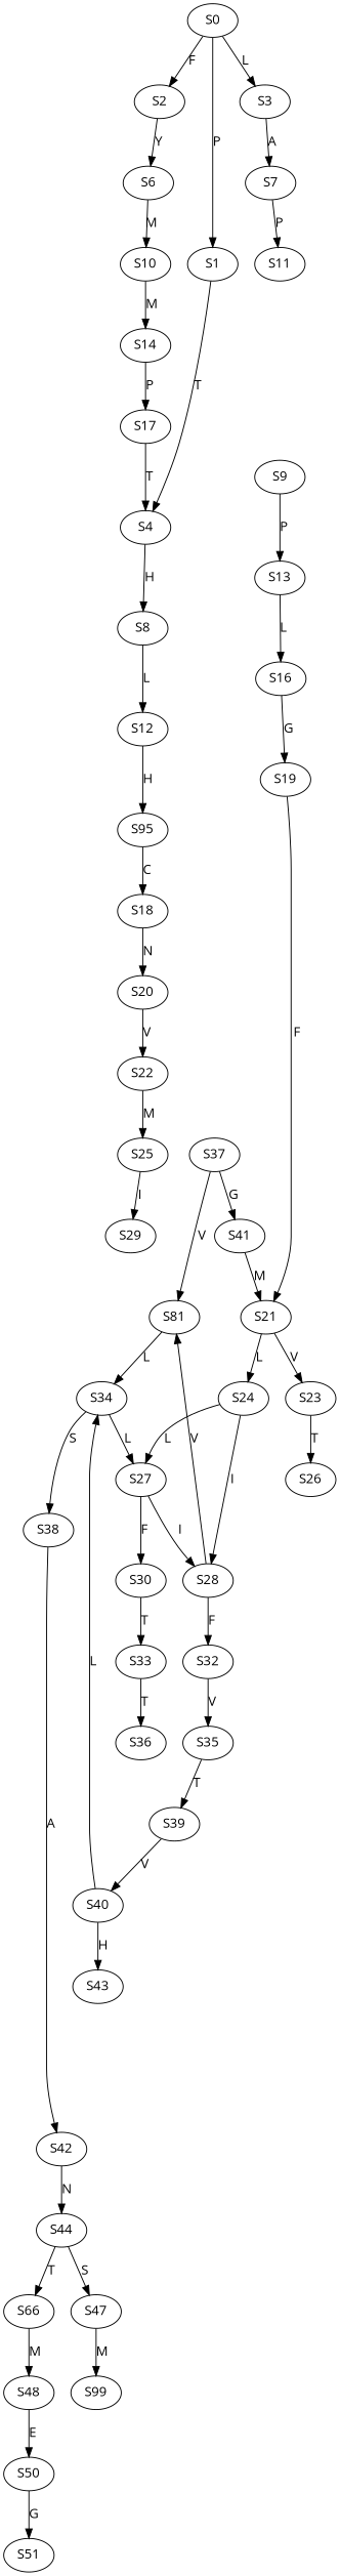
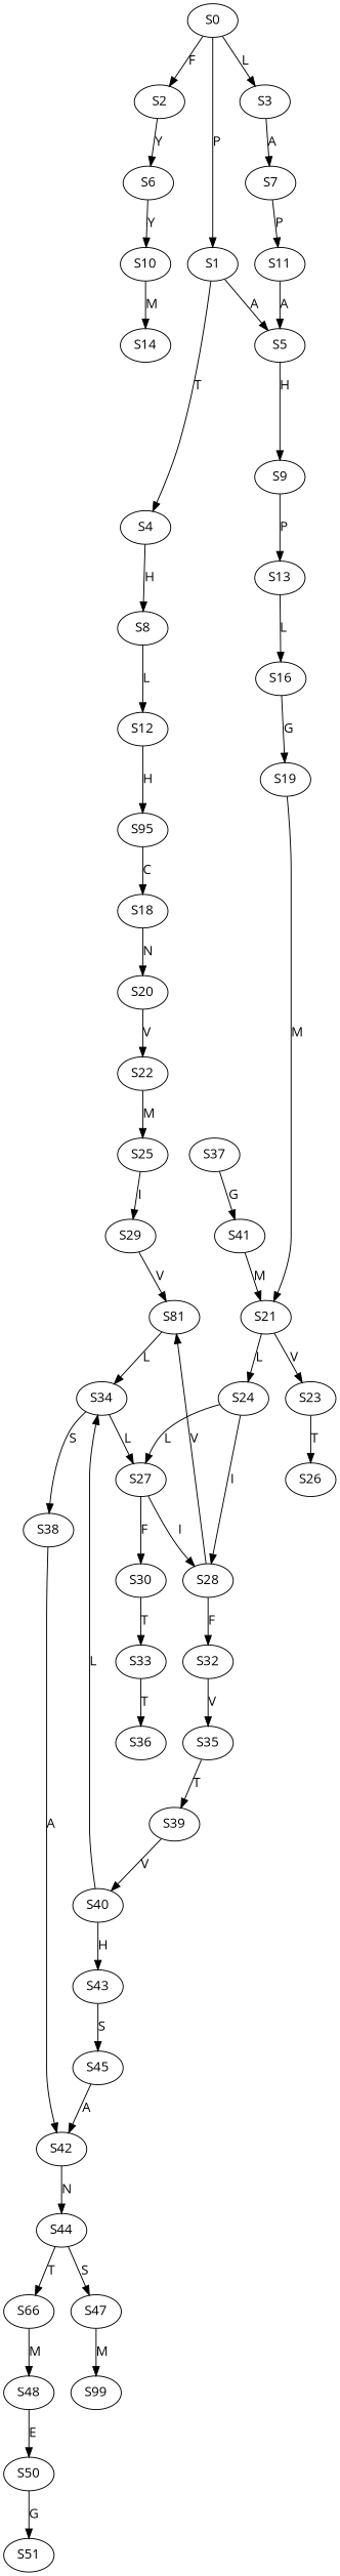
  strict digraph {
    fontname="Open Sans"
    node [fontname="Open Sans"]
    edge [fontname="Open Sans"]
    S0
    S1
    S2
    S3
    S4
+   S5
    S6
    S7
    S8
    S9
    S10
    S11
    S12
    S13
    S14
    n16 [label=S95]
    S16
-   S17
    S18
    S19
    S20
    S21
    S22
    S23
    S24
    S25
    S26
    S27
    S28
    S29
    S30
    n32 [label=S81]
    S32
    S33
    S34
    S35
    S36
    S38
    S39
    S37
    S41
    S42
    S40
    S43
    S44
+   S45
    n47 [label=S66]
    S47
    S48
    n50 [label=S99]
    S50
    S51
    S0 -> S1 [label=P]
    S0 -> S2 [label=F]
    S0 -> S3 [label=L]
    S1 -> S4 [label=T]
+   S1 -> S5 [label=A]
    S2 -> S6 [label=Y]
    S3 -> S7 [label=A]
    S4 -> S8 [label=H]
-   S6 -> S10 [label=M]
+   S5 -> S9 [label=H]
+   S6 -> S10 [label=Y]
    S7 -> S11 [label=P]
    S8 -> S12 [label=L]
    S9 -> S13 [label=P]
    S10 -> S14 [label=M]
+   S11 -> S5 [label=A]
    S12 -> n16 [label=H]
    S13 -> S16 [label=L]
-   S14 -> S17 [label=P]
    n16 -> S18 [label=C]
    S16 -> S19 [label=G]
-   S17 -> S4 [label=T]
    S18 -> S20 [label=N]
-   S19 -> S21 [label=F]
+   S19 -> S21 [label=M]
    S20 -> S22 [label=V]
    S21 -> S23 [label=V]
    S21 -> S24 [label=L]
    S22 -> S25 [label=M]
    S23 -> S26 [label=T]
    S24 -> S27 [label=L]
    S24 -> S28 [label=I]
    S25 -> S29 [label=I]
    S27 -> S28 [label=I]
    S27 -> S30 [label=F]
    S28 -> n32 [label=V]
    S28 -> S32 [label=F]
-   S37 -> n32 [label=V]
+   S29 -> n32 [label=V]
    S30 -> S33 [label=T]
    n32 -> S34 [label=L]
    S32 -> S35 [label=V]
    S33 -> S36 [label=T]
    S34 -> S27 [label=L]
    S34 -> S38 [label=S]
    S35 -> S39 [label=T]
    S38 -> S42 [label=A]
    S39 -> S40 [label=V]
    S37 -> S41 [label=G]
    S41 -> S21 [label=M]
    S42 -> S44 [label=N]
    S40 -> S34 [label=L]
    S40 -> S43 [label=H]
+   S43 -> S45 [label=S]
    S44 -> n47 [label=T]
    S44 -> S47 [label=S]
+   S45 -> S42 [label=A]
    n47 -> S48 [label=M]
    S47 -> n50 [label=M]
    S48 -> S50 [label=E]
    S50 -> S51 [label=G]
  }
